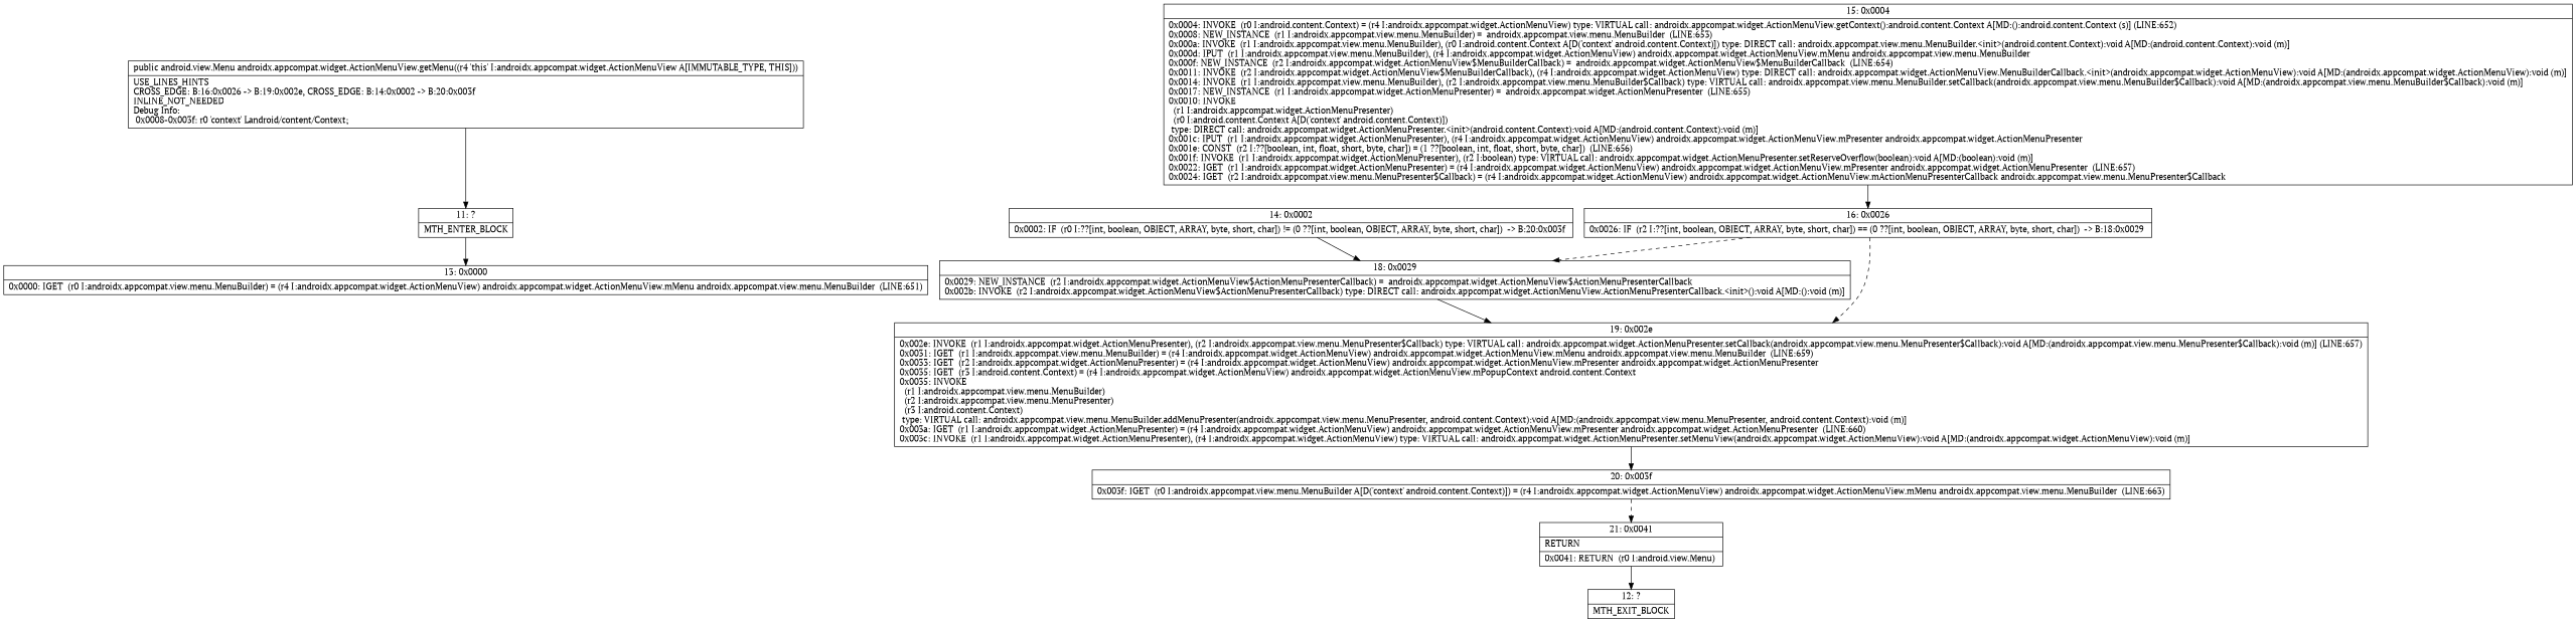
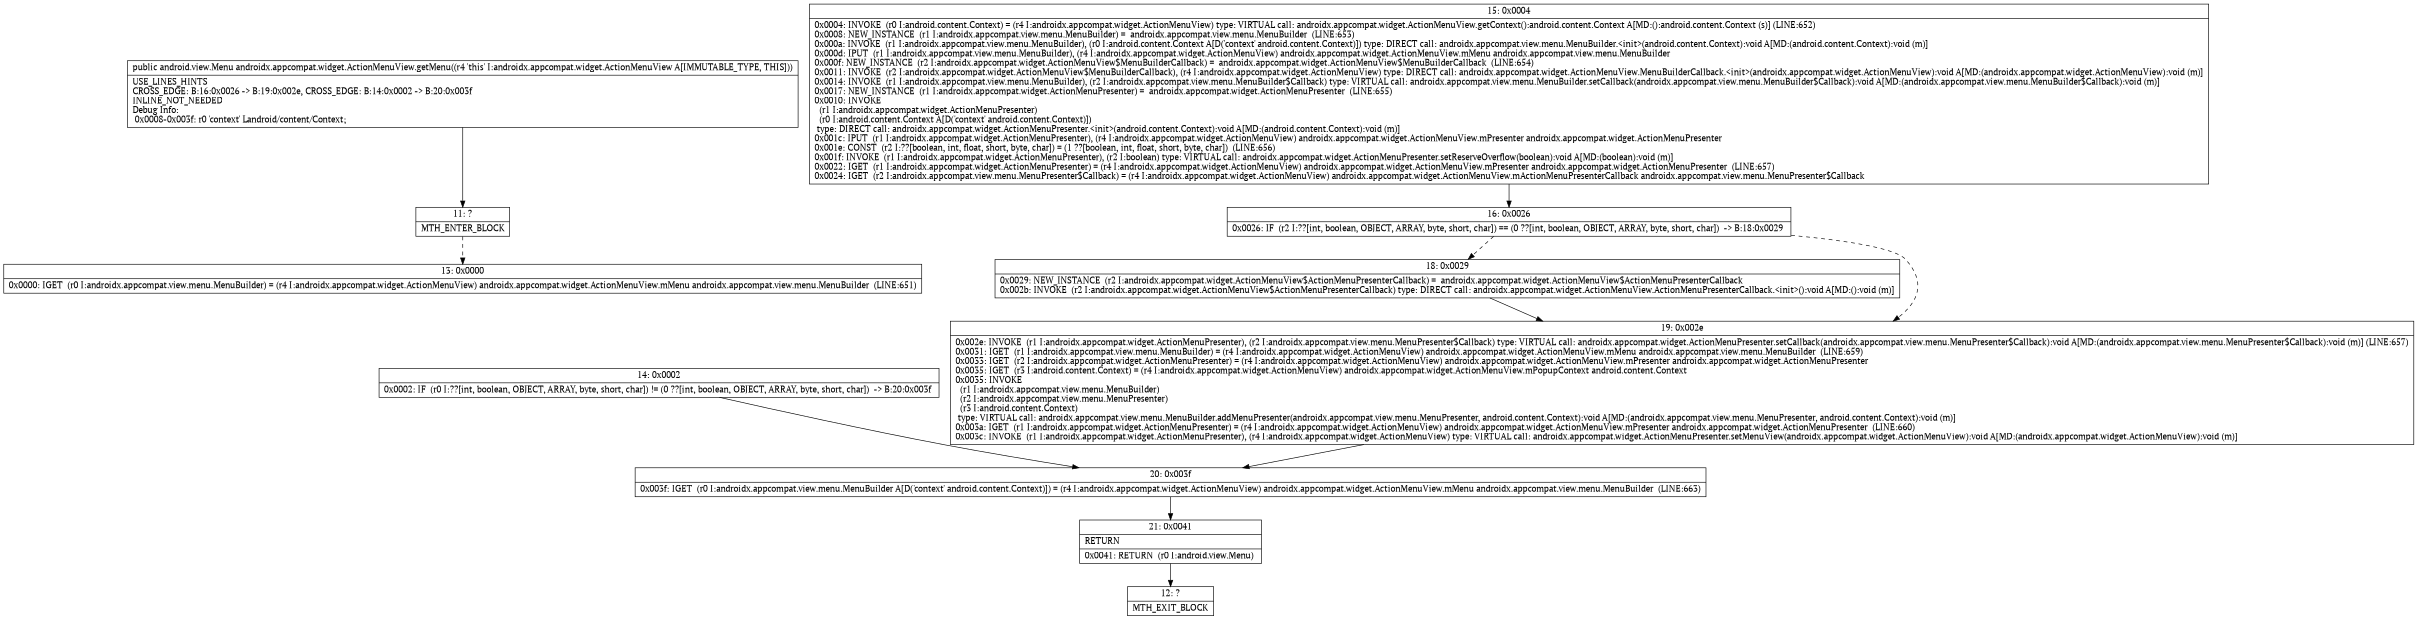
  digraph {
    fontname="PT Serif"
    node [fontname="PT Serif" shape=record]
    edge [fontname="PT Serif"]
    n1 [label="{11\:\ ?|MTH_ENTER_BLOCK\l}"]
    n2 [label="{13\:\ 0x0000|0x0000: IGET  (r0 I:androidx.appcompat.view.menu.MenuBuilder) = (r4 I:androidx.appcompat.widget.ActionMenuView) androidx.appcompat.widget.ActionMenuView.mMenu androidx.appcompat.view.menu.MenuBuilder  (LINE:651)\l}"]
    n3 [label="{14\:\ 0x0002|0x0002: IF  (r0 I:??[int, boolean, OBJECT, ARRAY, byte, short, char]) != (0 ??[int, boolean, OBJECT, ARRAY, byte, short, char])  \-\> B:20:0x003f \l}"]
    n4 [label="{20\:\ 0x003f|0x003f: IGET  (r0 I:androidx.appcompat.view.menu.MenuBuilder A[D('context' android.content.Context)]) = (r4 I:androidx.appcompat.widget.ActionMenuView) androidx.appcompat.widget.ActionMenuView.mMenu androidx.appcompat.view.menu.MenuBuilder  (LINE:663)\l}"]
    n5 [label="{15\:\ 0x0004|0x0004: INVOKE  (r0 I:android.content.Context) = (r4 I:androidx.appcompat.widget.ActionMenuView) type: VIRTUAL call: androidx.appcompat.widget.ActionMenuView.getContext():android.content.Context A[MD:():android.content.Context (s)] (LINE:652)\l0x0008: NEW_INSTANCE  (r1 I:androidx.appcompat.view.menu.MenuBuilder) =  androidx.appcompat.view.menu.MenuBuilder  (LINE:653)\l0x000a: INVOKE  (r1 I:androidx.appcompat.view.menu.MenuBuilder), (r0 I:android.content.Context A[D('context' android.content.Context)]) type: DIRECT call: androidx.appcompat.view.menu.MenuBuilder.\<init\>(android.content.Context):void A[MD:(android.content.Context):void (m)]\l0x000d: IPUT  (r1 I:androidx.appcompat.view.menu.MenuBuilder), (r4 I:androidx.appcompat.widget.ActionMenuView) androidx.appcompat.widget.ActionMenuView.mMenu androidx.appcompat.view.menu.MenuBuilder \l0x000f: NEW_INSTANCE  (r2 I:androidx.appcompat.widget.ActionMenuView$MenuBuilderCallback) =  androidx.appcompat.widget.ActionMenuView$MenuBuilderCallback  (LINE:654)\l0x0011: INVOKE  (r2 I:androidx.appcompat.widget.ActionMenuView$MenuBuilderCallback), (r4 I:androidx.appcompat.widget.ActionMenuView) type: DIRECT call: androidx.appcompat.widget.ActionMenuView.MenuBuilderCallback.\<init\>(androidx.appcompat.widget.ActionMenuView):void A[MD:(androidx.appcompat.widget.ActionMenuView):void (m)]\l0x0014: INVOKE  (r1 I:androidx.appcompat.view.menu.MenuBuilder), (r2 I:androidx.appcompat.view.menu.MenuBuilder$Callback) type: VIRTUAL call: androidx.appcompat.view.menu.MenuBuilder.setCallback(androidx.appcompat.view.menu.MenuBuilder$Callback):void A[MD:(androidx.appcompat.view.menu.MenuBuilder$Callback):void (m)]\l0x0017: NEW_INSTANCE  (r1 I:androidx.appcompat.widget.ActionMenuPresenter) =  androidx.appcompat.widget.ActionMenuPresenter  (LINE:655)\l0x0010: INVOKE  \l  (r1 I:androidx.appcompat.widget.ActionMenuPresenter)\l  (r0 I:android.content.Context A[D('context' android.content.Context)])\l type: DIRECT call: androidx.appcompat.widget.ActionMenuPresenter.\<init\>(android.content.Context):void A[MD:(android.content.Context):void (m)]\l0x001c: IPUT  (r1 I:androidx.appcompat.widget.ActionMenuPresenter), (r4 I:androidx.appcompat.widget.ActionMenuView) androidx.appcompat.widget.ActionMenuView.mPresenter androidx.appcompat.widget.ActionMenuPresenter \l0x001e: CONST  (r2 I:??[boolean, int, float, short, byte, char]) = (1 ??[boolean, int, float, short, byte, char])  (LINE:656)\l0x001f: INVOKE  (r1 I:androidx.appcompat.widget.ActionMenuPresenter), (r2 I:boolean) type: VIRTUAL call: androidx.appcompat.widget.ActionMenuPresenter.setReserveOverflow(boolean):void A[MD:(boolean):void (m)]\l0x0022: IGET  (r1 I:androidx.appcompat.widget.ActionMenuPresenter) = (r4 I:androidx.appcompat.widget.ActionMenuView) androidx.appcompat.widget.ActionMenuView.mPresenter androidx.appcompat.widget.ActionMenuPresenter  (LINE:657)\l0x0024: IGET  (r2 I:androidx.appcompat.view.menu.MenuPresenter$Callback) = (r4 I:androidx.appcompat.widget.ActionMenuView) androidx.appcompat.widget.ActionMenuView.mActionMenuPresenterCallback androidx.appcompat.view.menu.MenuPresenter$Callback \l}"]
    n6 [label="{16\:\ 0x0026|0x0026: IF  (r2 I:??[int, boolean, OBJECT, ARRAY, byte, short, char]) == (0 ??[int, boolean, OBJECT, ARRAY, byte, short, char])  \-\> B:18:0x0029 \l}"]
    n7 [label="{21\:\ 0x0041|RETURN\l|0x0041: RETURN  (r0 I:android.view.Menu) \l}"]
    n8 [label="{18\:\ 0x0029|0x0029: NEW_INSTANCE  (r2 I:androidx.appcompat.widget.ActionMenuView$ActionMenuPresenterCallback) =  androidx.appcompat.widget.ActionMenuView$ActionMenuPresenterCallback \l0x002b: INVOKE  (r2 I:androidx.appcompat.widget.ActionMenuView$ActionMenuPresenterCallback) type: DIRECT call: androidx.appcompat.widget.ActionMenuView.ActionMenuPresenterCallback.\<init\>():void A[MD:():void (m)]\l}"]
    n9 [label="{19\:\ 0x002e|0x002e: INVOKE  (r1 I:androidx.appcompat.widget.ActionMenuPresenter), (r2 I:androidx.appcompat.view.menu.MenuPresenter$Callback) type: VIRTUAL call: androidx.appcompat.widget.ActionMenuPresenter.setCallback(androidx.appcompat.view.menu.MenuPresenter$Callback):void A[MD:(androidx.appcompat.view.menu.MenuPresenter$Callback):void (m)] (LINE:657)\l0x0031: IGET  (r1 I:androidx.appcompat.view.menu.MenuBuilder) = (r4 I:androidx.appcompat.widget.ActionMenuView) androidx.appcompat.widget.ActionMenuView.mMenu androidx.appcompat.view.menu.MenuBuilder  (LINE:659)\l0x0033: IGET  (r2 I:androidx.appcompat.widget.ActionMenuPresenter) = (r4 I:androidx.appcompat.widget.ActionMenuView) androidx.appcompat.widget.ActionMenuView.mPresenter androidx.appcompat.widget.ActionMenuPresenter \l0x0035: IGET  (r3 I:android.content.Context) = (r4 I:androidx.appcompat.widget.ActionMenuView) androidx.appcompat.widget.ActionMenuView.mPopupContext android.content.Context \l0x0035: INVOKE  \l  (r1 I:androidx.appcompat.view.menu.MenuBuilder)\l  (r2 I:androidx.appcompat.view.menu.MenuPresenter)\l  (r3 I:android.content.Context)\l type: VIRTUAL call: androidx.appcompat.view.menu.MenuBuilder.addMenuPresenter(androidx.appcompat.view.menu.MenuPresenter, android.content.Context):void A[MD:(androidx.appcompat.view.menu.MenuPresenter, android.content.Context):void (m)]\l0x003a: IGET  (r1 I:androidx.appcompat.widget.ActionMenuPresenter) = (r4 I:androidx.appcompat.widget.ActionMenuView) androidx.appcompat.widget.ActionMenuView.mPresenter androidx.appcompat.widget.ActionMenuPresenter  (LINE:660)\l0x003c: INVOKE  (r1 I:androidx.appcompat.widget.ActionMenuPresenter), (r4 I:androidx.appcompat.widget.ActionMenuView) type: VIRTUAL call: androidx.appcompat.widget.ActionMenuPresenter.setMenuView(androidx.appcompat.widget.ActionMenuView):void A[MD:(androidx.appcompat.widget.ActionMenuView):void (m)]\l}"]
    n10 [label="{12\:\ ?|MTH_EXIT_BLOCK\l}"]
    n11 [label="{public android.view.Menu androidx.appcompat.widget.ActionMenuView.getMenu((r4 'this' I:androidx.appcompat.widget.ActionMenuView A[IMMUTABLE_TYPE, THIS]))  | USE_LINES_HINTS\lCROSS_EDGE: B:16:0x0026 \-\> B:19:0x002e, CROSS_EDGE: B:14:0x0002 \-\> B:20:0x003f\lINLINE_NOT_NEEDED\lDebug Info:\l  0x0008\-0x003f: r0 'context' Landroid\/content\/Context;\l}"]
-   n1 -> n2
-   n3 -> n8
-   n4 -> n7 [style=dashed]
+   n1 -> n2 [style=dashed]
+   n3 -> n4
+   n4 -> n7
    n5 -> n6
    n6 -> n8 [style=dashed]
    n6 -> n9 [style=dashed]
    n7 -> n10
    n8 -> n9
    n9 -> n4
    n11 -> n1
  }
